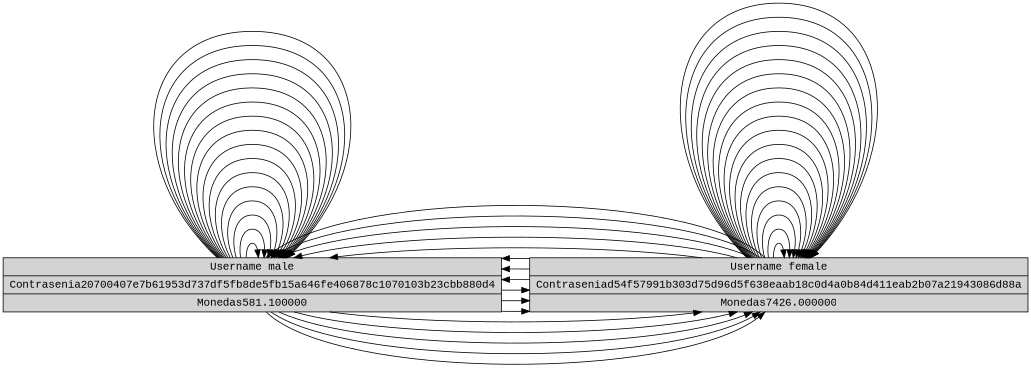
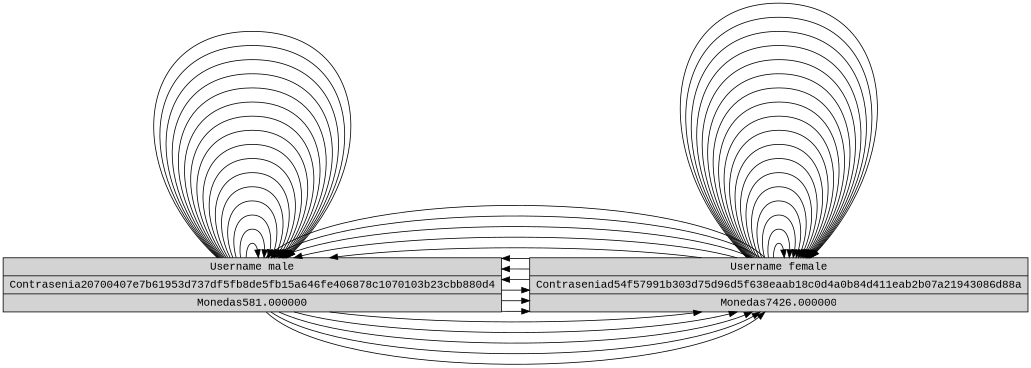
  digraph {
    rankdir=LR
    fontname="Liberation Mono"
    node [shape=record style=filled fontname="Liberation Mono"]
    edge [fontname="Liberation Mono"]
-   n1 [label=" Username male| Contrasenia20700407e7b61953d737df5fb8de5fb15a646fe406878c1070103b23cbb880d4| Monedas581.100000"]
+   n1 [label=" Username male| Contrasenia20700407e7b61953d737df5fb8de5fb15a646fe406878c1070103b23cbb880d4| Monedas581.000000"]
    n2 [label=" Username female| Contraseniad54f57991b303d75d96d5f638eaab18c0d4a0b84d411eab2b07a21943086d88a| Monedas7426.000000"]
    n1 -> n1
    n1 -> n1
    n1 -> n1
    n1 -> n1
    n1 -> n1
    n1 -> n1
    n1 -> n1
    n1 -> n1
    n1 -> n1
    n1 -> n1
    n1 -> n1
    n1 -> n1
    n1 -> n1
    n1 -> n1
    n1 -> n1
    n1 -> n1
    n1 -> n2
    n1 -> n2
    n1 -> n2
    n1 -> n2
    n1 -> n2
    n1 -> n2
    n1 -> n2
    n1 -> n2
    n2 -> n1
    n2 -> n1
    n2 -> n1
    n2 -> n1
    n2 -> n1
    n2 -> n1
    n2 -> n1
    n2 -> n1
    n2 -> n2
    n2 -> n2
    n2 -> n2
    n2 -> n2
    n2 -> n2
    n2 -> n2
    n2 -> n2
    n2 -> n2
    n2 -> n2
    n2 -> n2
    n2 -> n2
    n2 -> n2
    n2 -> n2
    n2 -> n2
    n2 -> n2
    n2 -> n2
    n2 -> n2
    n2 -> n2
  }
